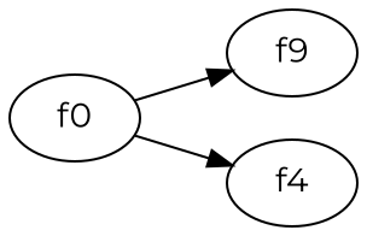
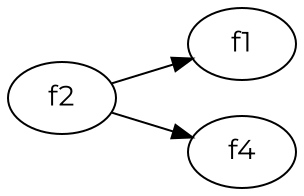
  strict digraph {
    fontname=Montserrat
    rankdir=LR
    node [fontname=Montserrat]
    edge [fontname=Montserrat weight=2]
-   f2 [label=f0]
-   f1 [label=f9]
+   f2
+   f1
    f4
    f2 -> f1
    f2 -> f4
  }
